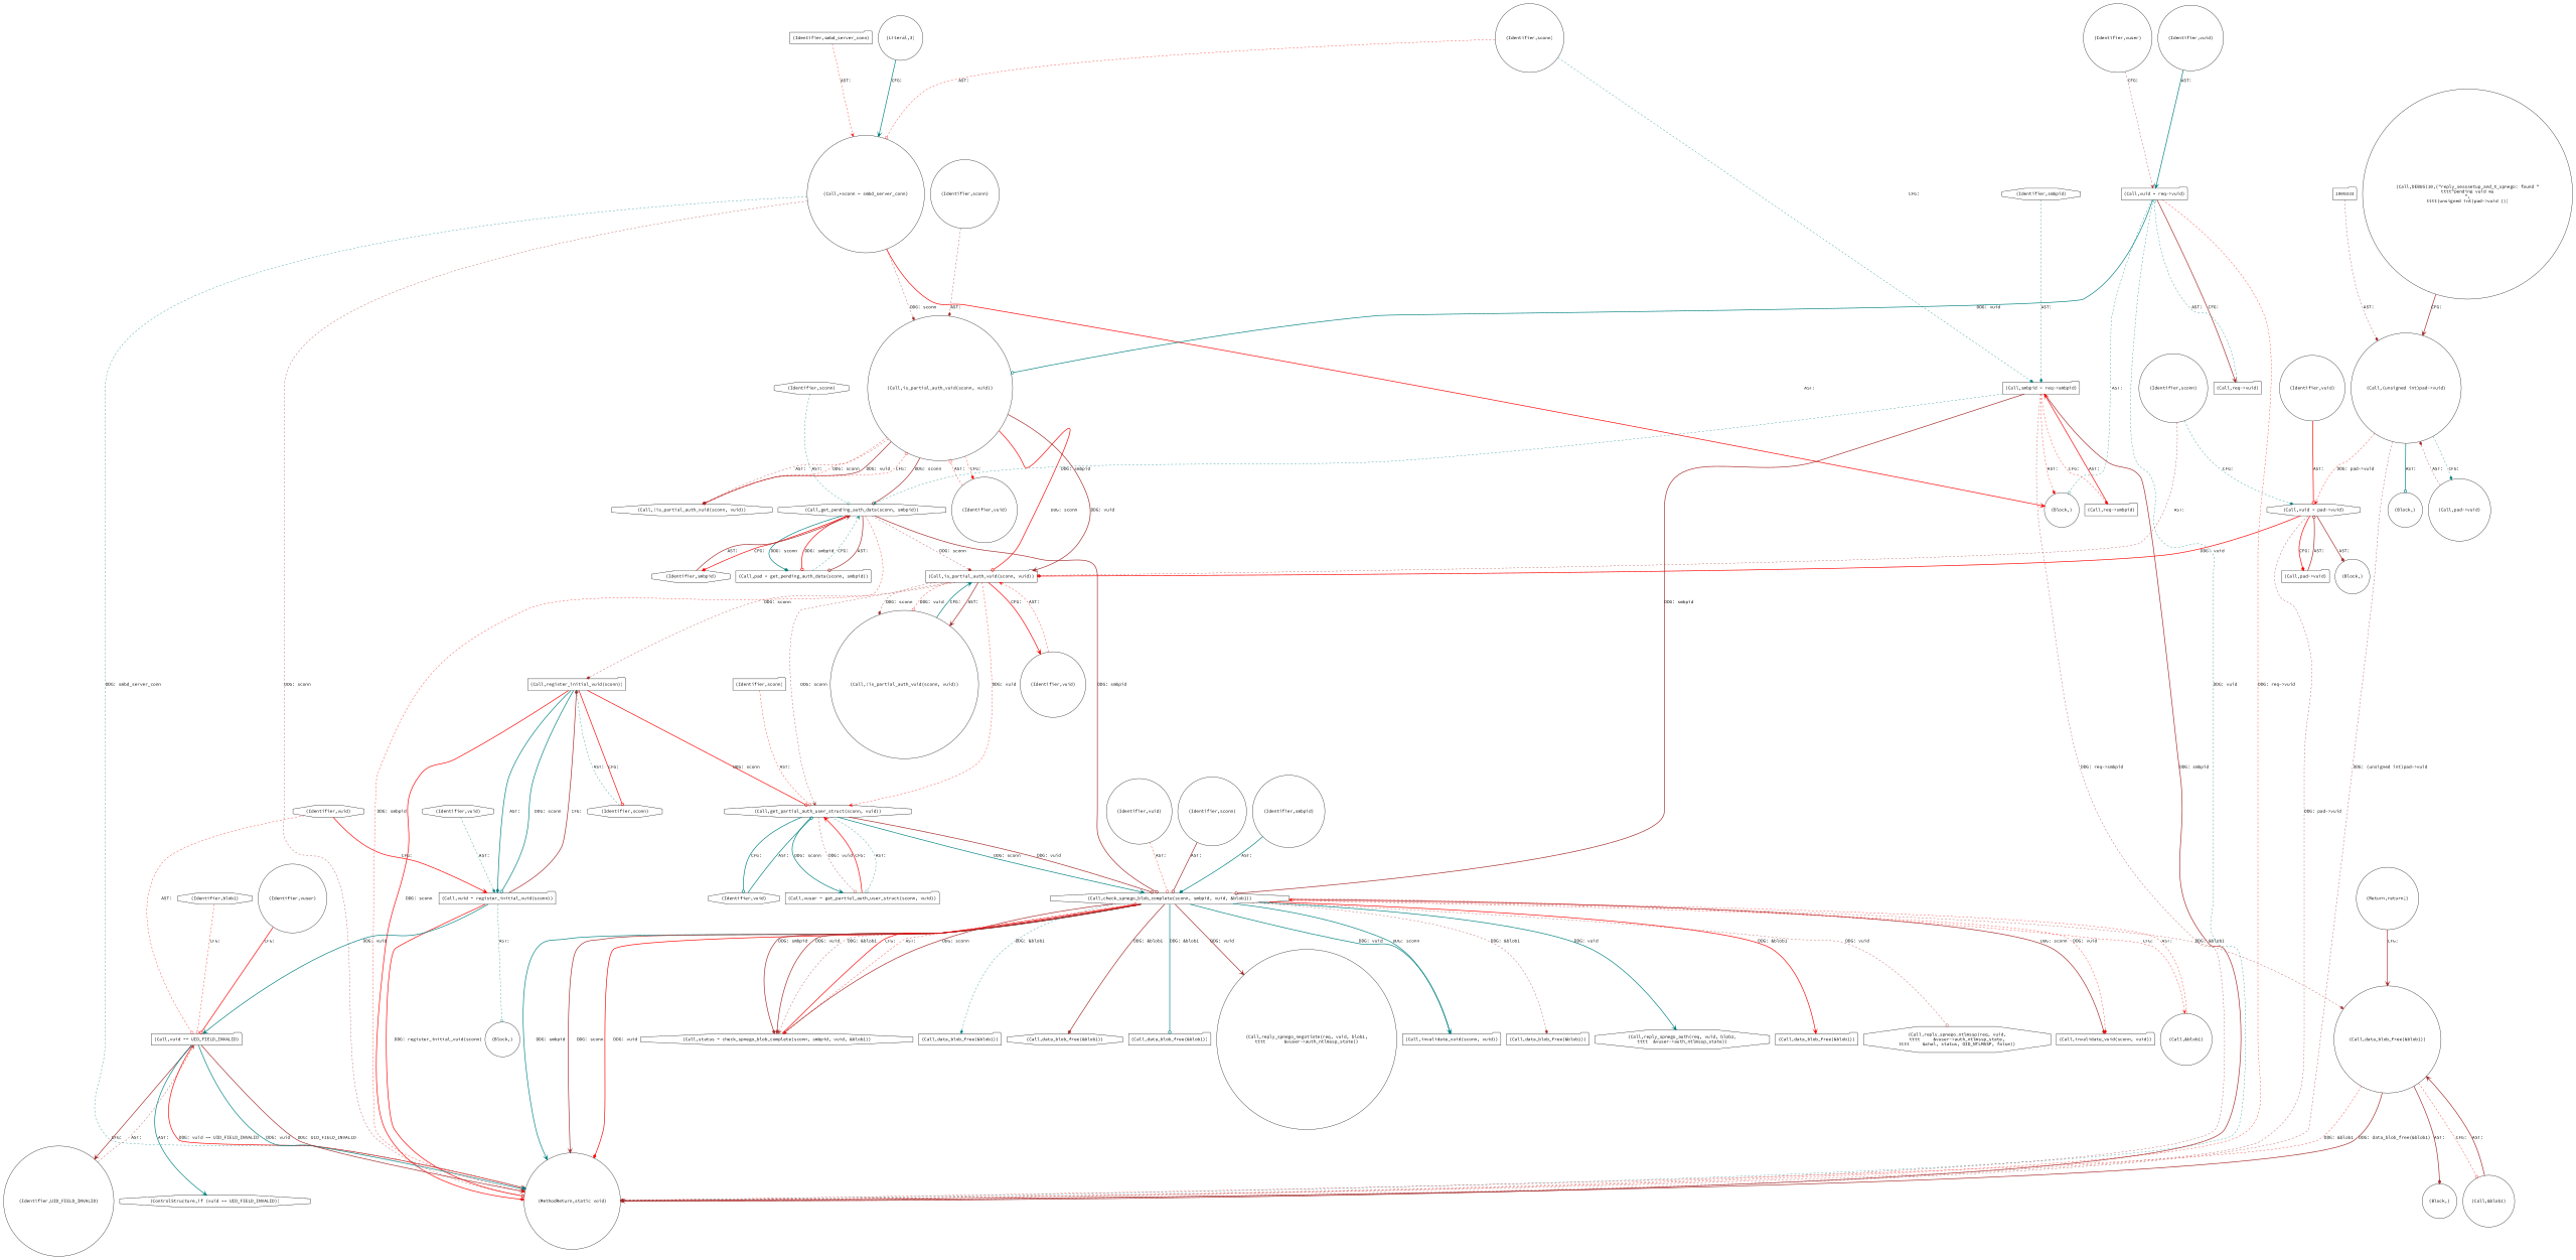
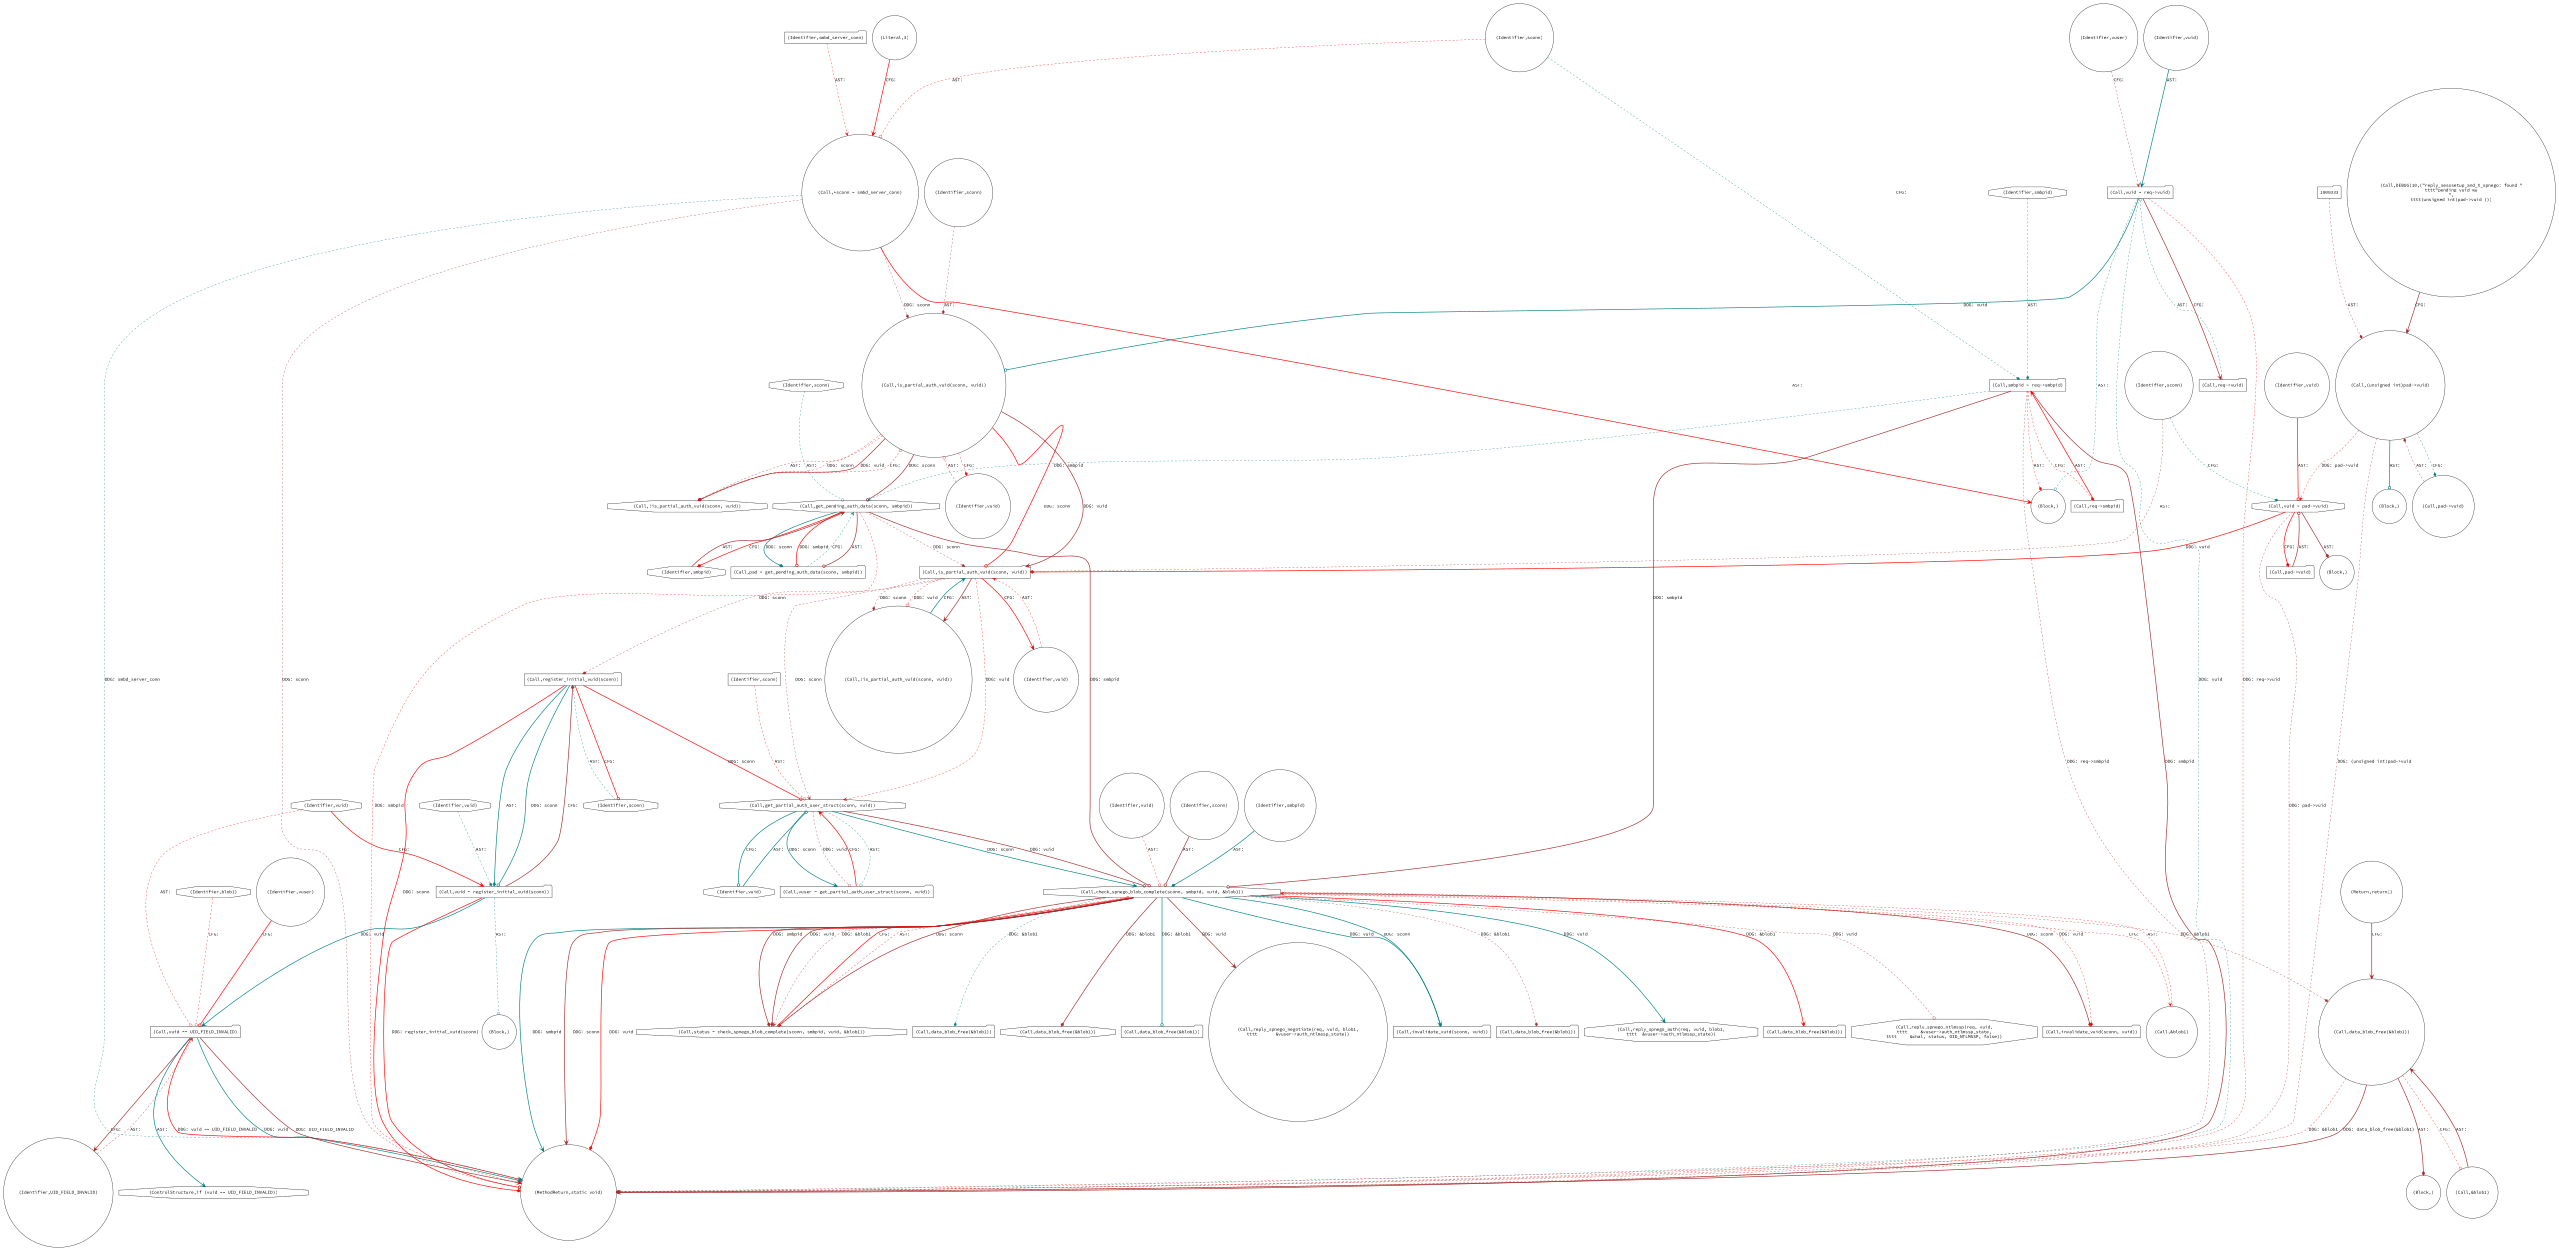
  digraph {
    fontname="Source Code Pro"
    node [fontname="Source Code Pro" shape=circle]
    edge [arrowhead=odot color=brown fontname="Source Code Pro" style=bold]
    n1 [label="(Call,data_blob_free(&blob1))"]
    n2 [label="(Block,)"]
    n3 [label="(MethodReturn,static void)"]
    n4 [label="(Call,&blob1)"]
    n5 [label="(Call,check_spnego_blob_complete(sconn, smbpid, vuid, &blob1))" shape=octagon]
    n6 [label="(Call,reply_spnego_auth(req, vuid, blob1,\n\t\t\t\t  &vuser->auth_ntlmssp_state))" shape=octagon]
    n7 [label="(Call,data_blob_free(&blob1))" shape=folder]
    n8 [label="(Call,reply_spnego_ntlmssp(req, vuid,\n\t\t\t\t     &vuser->auth_ntlmssp_state,\n\t\t\t\t     &chal, status, OID_NTLMSSP, false))" shape=octagon]
    n9 [label="(Call,invalidate_vuid(sconn, vuid))" shape=folder]
    n10 [label="(Call,&blob1)"]
    n11 [label="(Call,status = check_spnego_blob_complete(sconn, smbpid, vuid, &blob1))" shape=octagon]
    n12 [label="(Call,data_blob_free(&blob1))" shape=folder]
    n13 [label="(Call,data_blob_free(&blob1))" shape=octagon]
    n14 [label="(Call,data_blob_free(&blob1))" shape=folder]
    n15 [label="(Call,reply_spnego_negotiate(req, vuid, blob1,\n\t\t\t\t       &vuser->auth_ntlmssp_state))"]
    n16 [label="(Call,invalidate_vuid(sconn, vuid))" shape=folder]
    n17 [label="(Call,data_blob_free(&blob1))" shape=folder]
    n18 [label="(Call,get_partial_auth_user_struct(sconn, vuid))" shape=octagon]
    n19 [label="(Call,vuser = get_partial_auth_user_struct(sconn, vuid))" shape=folder]
    n20 [label="(Identifier,vuid)" shape=octagon]
    n21 [label="(Call,register_initial_vuid(sconn))" shape=folder]
    n22 [label="(Call,vuid = register_initial_vuid(sconn))" shape=folder]
    n23 [label="(Identifier,sconn)" shape=octagon]
    n24 [label="(Call,vuid == UID_FIELD_INVALID)" shape=folder]
    n25 [label="(Block,)"]
    n26 [label="(Call,is_partial_auth_vuid(sconn, vuid))" shape=folder]
    n27 [label="(Identifier,vuid)"]
    n28 [label="(Call,!is_partial_auth_vuid(sconn, vuid))"]
    n29 [label="(Call,is_partial_auth_vuid(sconn, vuid))"]
    n30 [label="(Call,get_pending_auth_data(sconn, smbpid))" shape=octagon]
    n31 [label="(Call,!is_partial_auth_vuid(sconn, vuid))" shape=octagon]
    n32 [label="(Identifier,vuid)"]
    n33 [label="(Call,pad = get_pending_auth_data(sconn, smbpid))" shape=folder]
    n34 [label="(Identifier,smbpid)" shape=octagon]
    n35 [label="(Call,*sconn = smbd_server_conn)"]
    n36 [label="(Block,)"]
    n37 [label="(Identifier,smbd_server_conn)" shape=folder]
    n38 [label="(Call,vuid = req->vuid)" shape=folder]
    n39 [label="(Call,req->vuid)" shape=folder]
    n40 [label="(Call,smbpid = req->smbpid)" shape=folder]
    n41 [label="(Call,req->smbpid)" shape=folder]
    n42 [label="(Call,vuid = pad->vuid)" shape=octagon]
    n43 [label="(Block,)"]
    n44 [label="(Call,pad->vuid)" shape=folder]
    n45 [label="(Call,(unsigned int)pad->vuid)"]
    n46 [label="(Block,)"]
    n47 [label="(Call,pad->vuid)"]
    n48 [label="(Identifier,UID_FIELD_INVALID)"]
    n49 [label="(ControlStructure,if (vuid == UID_FIELD_INVALID))" shape=octagon]
    n50 [label="(Identifier,vuid)"]
    n51 [label="(Identifier,sconn)"]
    n52 [label="(Identifier,vuid)"]
    n53 [label="(Identifier,vuid)" shape=octagon]
    n54 [label="(Identifier,sconn)" shape=octagon]
    n55 [label="(Identifier,sconn)"]
    n56 [label="(Identifier,smbpid)" shape=octagon]
    n57 [label="(Identifier,blob1)" shape=octagon]
    n58 [label="(Identifier,vuid)" shape=octagon]
    n59 [label="(Literal,3)"]
    n60 [label="(Identifier,vuser)"]
    n61 [label="(Identifier,sconn)"]
    n62 [label="(Return,return;)"]
    n63 [label="(Identifier,sconn)"]
    n64 [label="(Call,DEBUG(10,(\"reply_sesssetup_and_X_spnego: found \"\n\t\t\t\t\"pending vuid %u\n\",\n\t\t\t\t(unsigned int)pad->vuid )))"]
    n65 [label="(Identifier,vuser)"]
    n66 [label="(Identifier,smbpid)"]
    n67 [label="(Identifier,vuid)"]
    n68 [label="(Identifier,sconn)" shape=folder]
    1000333 [shape=folder]
    n1 -> n2 [arrowhead=diamond label="AST: "]
    n1 -> n3 [color=red label="DDG: &blob1" style=dashed]
    n1 -> n3 [arrowhead=diamond label="DDG: data_blob_free(&blob1)"]
    n1 -> n4 [color=red label="CFG: " style=dashed]
    n4 -> n1 [arrowhead=vee label="AST: "]
    n5 -> n1 [arrowhead=diamond label="DDG: &blob1" style=dashed]
    n5 -> n3 [arrowhead=vee color=teal label="DDG: smbpid"]
    n5 -> n3 [arrowhead=vee label="DDG: sconn"]
    n5 -> n3 [arrowhead=diamond color=red label="DDG: vuid"]
    n5 -> n6 [arrowhead=vee color=teal label="DDG: vuid"]
    n5 -> n7 [arrowhead=vee color=red label="DDG: &blob1"]
    n5 -> n8 [label="DDG: vuid" style=dashed]
    n5 -> n9 [arrowhead=diamond label="DDG: sconn"]
    n5 -> n9 [arrowhead=diamond color=red label="DDG: vuid" style=dashed]
    n5 -> n10 [arrowhead=vee color=red label="CFG: " style=dashed]
    n5 -> n11 [arrowhead=vee color=red label="AST: " style=dashed]
    n5 -> n11 [label="DDG: sconn"]
    n5 -> n11 [arrowhead=diamond label="DDG: smbpid"]
    n5 -> n11 [arrowhead=diamond label="DDG: vuid"]
    n5 -> n11 [arrowhead=vee label="DDG: &blob1" style=dashed]
    n5 -> n12 [arrowhead=diamond color=teal label="DDG: &blob1" style=dashed]
    n5 -> n13 [arrowhead=diamond label="DDG: &blob1"]
    n5 -> n14 [color=teal label="DDG: &blob1"]
    n5 -> n15 [arrowhead=vee label="DDG: vuid"]
    n5 -> n16 [color=teal label="DDG: sconn"]
    n5 -> n16 [arrowhead=vee color=teal label="DDG: vuid"]
    n5 -> n17 [arrowhead=diamond label="DDG: &blob1" style=dashed]
    n10 -> n5 [arrowhead=vee color=red label="AST: " style=dashed]
    n11 -> n5 [color=red label="CFG: "]
    n18 -> n5 [arrowhead=vee color=teal label="DDG: sconn"]
    n18 -> n5 [label="DDG: vuid"]
    n18 -> n19 [color=teal label="AST: " style=dashed]
    n18 -> n19 [arrowhead=vee color=teal label="DDG: sconn"]
    n18 -> n19 [label="DDG: vuid" style=dashed]
    n18 -> n20 [color=teal label="CFG: "]
    n19 -> n18 [arrowhead=vee color=red label="CFG: "]
    n20 -> n18 [color=teal label="AST: "]
    n21 -> n3 [arrowhead=diamond color=red label="DDG: sconn"]
    n21 -> n18 [color=red label="DDG: sconn"]
    n21 -> n22 [arrowhead=diamond color=teal label="AST: "]
    n21 -> n22 [color=teal label="DDG: sconn"]
    n21 -> n23 [color=red label="CFG: "]
    n22 -> n3 [color=red label="DDG: register_initial_vuid(sconn)"]
    n22 -> n21 [arrowhead=diamond label="CFG: "]
    n22 -> n24 [arrowhead=vee color=teal label="DDG: vuid"]
    n22 -> n25 [color=teal label="AST: " style=dashed]
    n23 -> n21 [color=teal label="AST: " style=dashed]
    n24 -> n3 [arrowhead=vee color=red label="DDG: vuid == UID_FIELD_INVALID"]
    n24 -> n3 [arrowhead=vee color=teal label="DDG: vuid"]
    n24 -> n3 [arrowhead=vee label="DDG: UID_FIELD_INVALID"]
    n24 -> n48 [arrowhead=vee label="CFG: "]
    n24 -> n49 [arrowhead=vee color=teal label="AST: "]
    n26 -> n18 [arrowhead=vee label="DDG: sconn" style=dashed]
    n26 -> n18 [arrowhead=vee color=red label="DDG: vuid" style=dashed]
    n26 -> n21 [arrowhead=diamond label="DDG: sconn" style=dashed]
    n26 -> n27 [arrowhead=vee color=red label="CFG: "]
    n26 -> n28 [arrowhead=vee label="AST: "]
    n26 -> n28 [arrowhead=diamond label="DDG: sconn" style=dashed]
    n26 -> n28 [color=red label="DDG: vuid" style=dashed]
    n27 -> n26 [arrowhead=vee color=red label="AST: " style=dashed]
    n28 -> n26 [arrowhead=vee color=teal label="CFG: "]
    n29 -> n26 [color=red label="DDG: sconn"]
    n29 -> n26 [arrowhead=vee label="DDG: vuid"]
    n29 -> n30 [label="DDG: sconn"]
    n29 -> n31 [arrowhead=diamond label="AST: " style=dashed]
    n29 -> n31 [color=red label="DDG: sconn" style=dashed]
    n29 -> n31 [arrowhead=diamond label="DDG: vuid"]
    n29 -> n32 [arrowhead=diamond color=red label="CFG: " style=dashed]
    n30 -> n3 [arrowhead=vee color=red label="DDG: smbpid" style=dashed]
    n30 -> n5 [label="DDG: smbpid"]
    n30 -> n26 [arrowhead=diamond label="DDG: sconn" style=dashed]
    n30 -> n33 [label="AST: "]
    n30 -> n33 [arrowhead=diamond color=teal label="DDG: sconn"]
    n30 -> n33 [color=red label="DDG: smbpid"]
    n30 -> n34 [arrowhead=diamond color=red label="CFG: "]
    n31 -> n29 [color=red label="CFG: " style=dashed]
    n32 -> n29 [color=red label="AST: " style=dashed]
    n33 -> n30 [arrowhead=vee color=teal label="CFG: " style=dashed]
    n34 -> n30 [arrowhead=vee label="AST: "]
    n35 -> n3 [arrowhead=diamond color=teal label="DDG: smbd_server_conn" style=dashed]
    n35 -> n3 [label="DDG: sconn" style=dashed]
    n35 -> n29 [arrowhead=diamond label="DDG: sconn" style=dashed]
    n35 -> n36 [arrowhead=vee color=red label="AST: "]
    n37 -> n35 [arrowhead=vee color=red label="AST: " style=dashed]
    n38 -> n3 [arrowhead=diamond color=teal label="DDG: vuid" style=dashed]
    n38 -> n3 [arrowhead=vee color=red label="DDG: req->vuid" style=dashed]
    n38 -> n29 [color=teal label="DDG: vuid"]
    n38 -> n36 [color=teal label="AST: " style=dashed]
    n38 -> n39 [arrowhead=vee label="CFG: "]
    n39 -> n38 [color=teal label="AST: " style=dashed]
    n40 -> n3 [arrowhead=diamond label="DDG: req->smbpid" style=dashed]
    n40 -> n3 [arrowhead=vee label="DDG: smbpid"]
    n40 -> n5 [label="DDG: smbpid"]
    n40 -> n30 [arrowhead=vee color=teal label="DDG: smbpid" style=dashed]
    n40 -> n36 [arrowhead=diamond color=red label="AST: " style=dashed]
    n40 -> n41 [arrowhead=diamond color=red label="CFG: " style=dashed]
    n41 -> n40 [arrowhead=vee color=red label="AST: "]
    n42 -> n3 [arrowhead=diamond label="DDG: pad->vuid" style=dashed]
    n42 -> n26 [arrowhead=diamond color=red label="DDG: vuid"]
    n42 -> n43 [arrowhead=diamond label="AST: "]
    n42 -> n44 [arrowhead=diamond color=red label="CFG: "]
    n44 -> n42 [label="AST: "]
    n45 -> n3 [label="DDG: (unsigned int)pad->vuid" style=dashed]
    n45 -> n42 [arrowhead=vee color=red label="DDG: pad->vuid" style=dashed]
    n45 -> n46 [color=teal label="AST: "]
    n45 -> n47 [arrowhead=diamond color=teal label="CFG: " style=dashed]
    n47 -> n45 [arrowhead=diamond label="AST: " style=dashed]
    n48 -> n24 [arrowhead=vee label="AST: " style=dashed]
    n50 -> n5 [color=red label="AST: " style=dashed]
    n51 -> n35 [color=red label="AST: " style=dashed]
    n51 -> n40 [arrowhead=diamond color=teal label="CFG: " style=dashed]
    n52 -> n38 [arrowhead=vee color=teal label="AST: "]
    n53 -> n22 [arrowhead=vee color=red label="CFG: "]
    n53 -> n24 [color=red label="AST: " style=dashed]
    n54 -> n30 [color=teal label="AST: " style=dashed]
    n55 -> n29 [arrowhead=diamond label="AST: " style=dashed]
    n56 -> n40 [arrowhead=diamond color=teal label="AST: " style=dashed]
    n57 -> n24 [color=red label="CFG: " style=dashed]
    n58 -> n22 [arrowhead=diamond color=teal label="AST: " style=dashed]
-   n59 -> n35 [arrowhead=vee color=teal label="CFG: "]
+   n59 -> n35 [arrowhead=vee color=red label="CFG: "]
    n60 -> n24 [color=red label="CFG: "]
    n61 -> n5 [label="AST: "]
    n62 -> n1 [arrowhead=vee label="CFG: "]
    n63 -> n26 [label="AST: " style=dashed]
    n63 -> n42 [arrowhead=diamond color=teal label="CFG: " style=dashed]
    n64 -> n45 [arrowhead=vee label="CFG: "]
    n65 -> n38 [arrowhead=vee label="CFG: " style=dashed]
    n66 -> n5 [arrowhead=diamond color=teal label="AST: "]
    n67 -> n42 [color=red label="AST: "]
    n68 -> n18 [color=red label="AST: " style=dashed]
    1000333 -> n45 [arrowhead=diamond label="AST: " style=dashed]
  }
